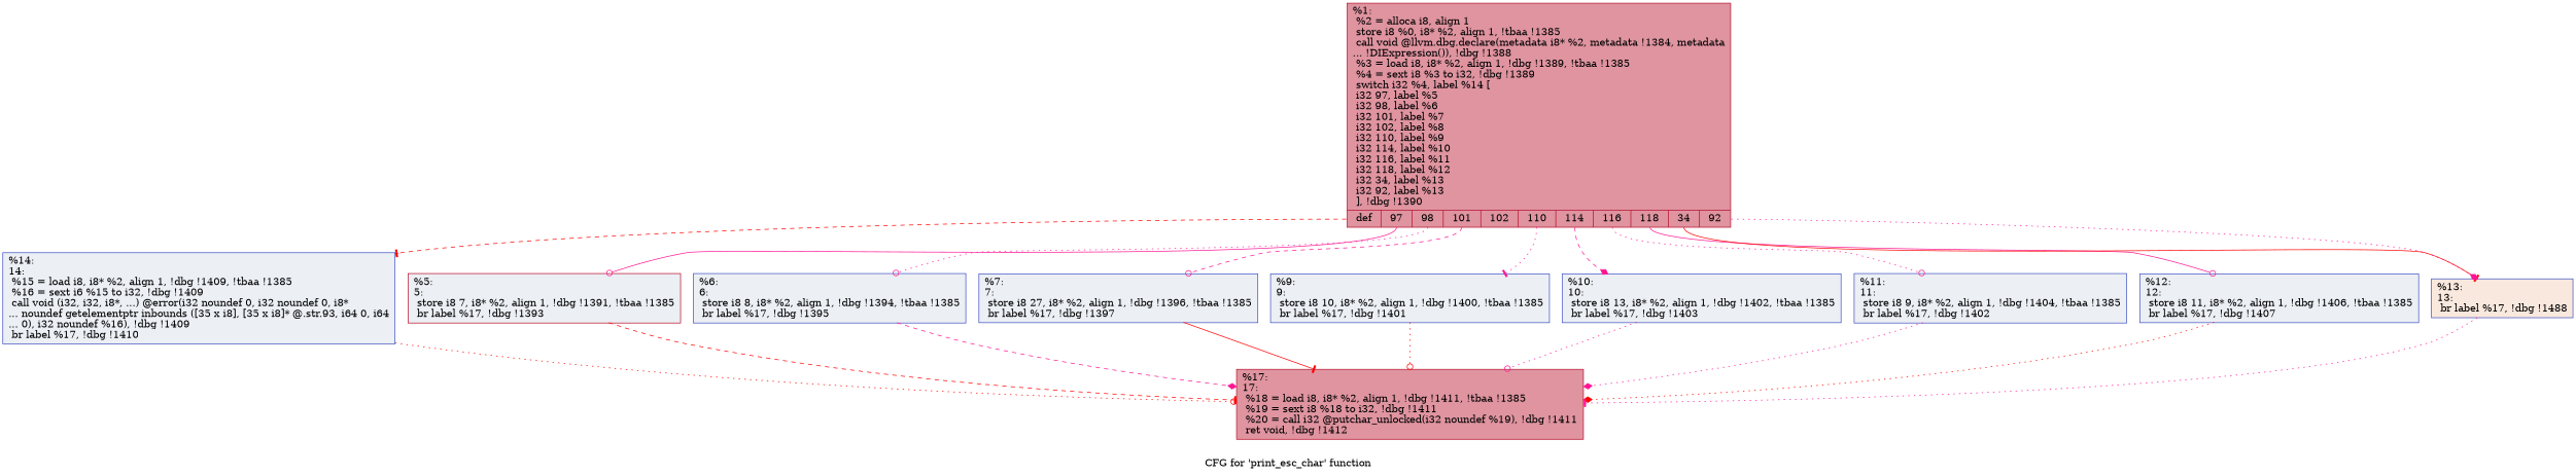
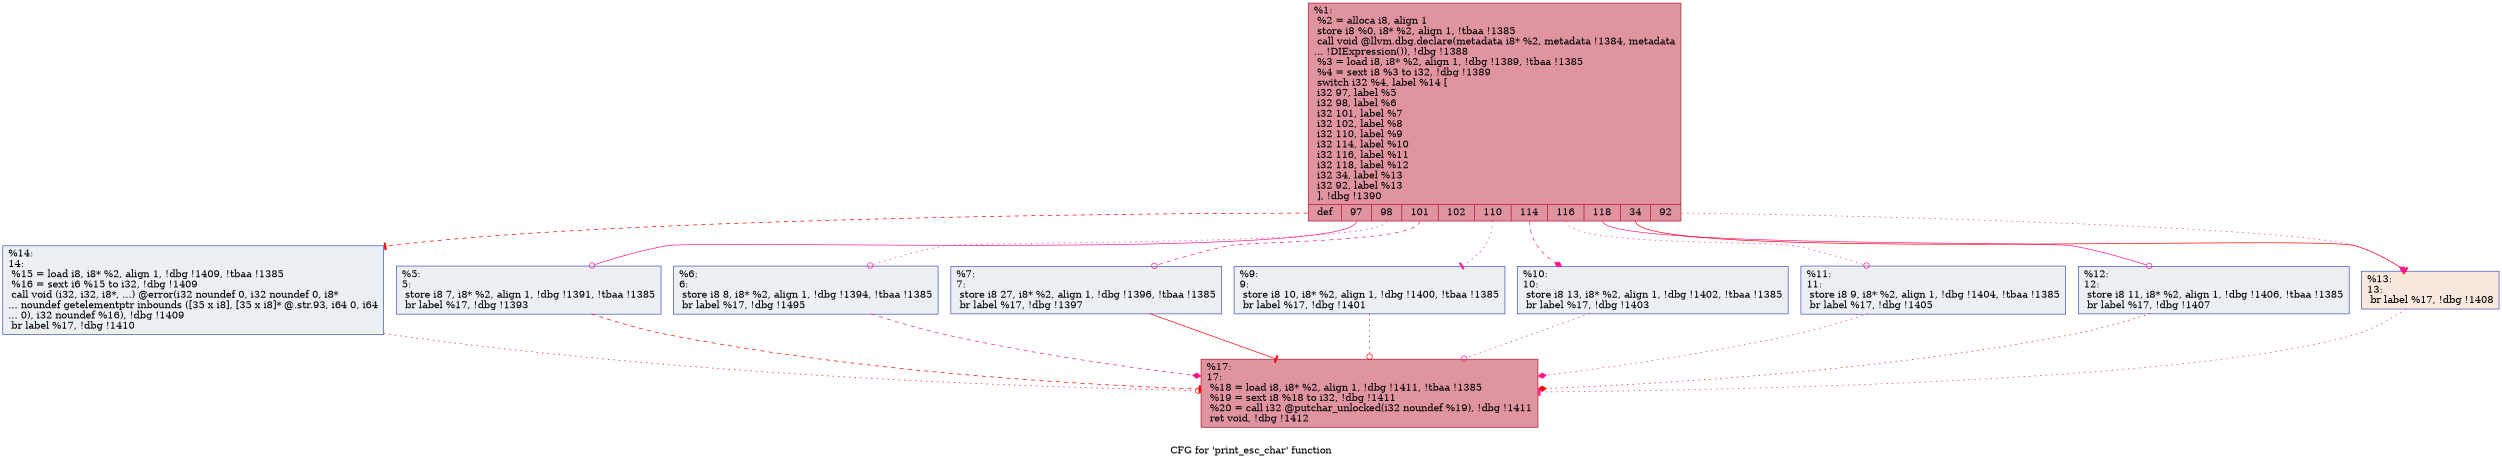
  digraph {
    label="CFG for 'print_esc_char' function"
    node [color="#3d50c3ff" fillcolor="#d4dbe670" shape=record style=filled]
    edge [arrowhead=odot color=deeppink style=dotted]
    n1 [color="#b70d28ff" fillcolor="#b70d2870" label="{%1:\l  %2 = alloca i8, align 1\l  store i8 %0, i8* %2, align 1, !tbaa !1385\l  call void @llvm.dbg.declare(metadata i8* %2, metadata !1384, metadata\l... !DIExpression()), !dbg !1388\l  %3 = load i8, i8* %2, align 1, !dbg !1389, !tbaa !1385\l  %4 = sext i8 %3 to i32, !dbg !1389\l  switch i32 %4, label %14 [\l    i32 97, label %5\l    i32 98, label %6\l    i32 101, label %7\l    i32 102, label %8\l    i32 110, label %9\l    i32 114, label %10\l    i32 116, label %11\l    i32 118, label %12\l    i32 34, label %13\l    i32 92, label %13\l  ], !dbg !1390\l|{<s0>def|<s1>97|<s2>98|<s3>101|<s4>102|<s5>110|<s6>114|<s7>116|<s8>118|<s9>34|<s10>92}}"]
    n2 [label="{%14:\l14:                                               \l  %15 = load i8, i8* %2, align 1, !dbg !1409, !tbaa !1385\l  %16 = sext i6 %15 to i32, !dbg !1409\l  call void (i32, i32, i8*, ...) @error(i32 noundef 0, i32 noundef 0, i8*\l... noundef getelementptr inbounds ([35 x i8], [35 x i8]* @.str.93, i64 0, i64\l... 0), i32 noundef %16), !dbg !1409\l  br label %17, !dbg !1410\l}"]
-   n3 [color="#b70d28ff" label="{%5:\l5:                                                \l  store i8 7, i8* %2, align 1, !dbg !1391, !tbaa !1385\l  br label %17, !dbg !1393\l}"]
-   n4 [label="{%6:\l6:                                                \l  store i8 8, i8* %2, align 1, !dbg !1394, !tbaa !1385\l  br label %17, !dbg !1395\l}"]
+   n3 [label="{%5:\l5:                                                \l  store i8 7, i8* %2, align 1, !dbg !1391, !tbaa !1385\l  br label %17, !dbg !1393\l}"]
+   n4 [label="{%6:\l6:                                                \l  store i8 8, i8* %2, align 1, !dbg !1394, !tbaa !1385\l  br label %17, !dbg !1495\l}"]
    n5 [label="{%7:\l7:                                                \l  store i8 27, i8* %2, align 1, !dbg !1396, !tbaa !1385\l  br label %17, !dbg !1397\l}"]
    n6 [label="{%9:\l9:                                                \l  store i8 10, i8* %2, align 1, !dbg !1400, !tbaa !1385\l  br label %17, !dbg !1401\l}"]
    n7 [label="{%10:\l10:                                               \l  store i8 13, i8* %2, align 1, !dbg !1402, !tbaa !1385\l  br label %17, !dbg !1403\l}"]
-   n8 [label="{%11:\l11:                                               \l  store i8 9, i8* %2, align 1, !dbg !1404, !tbaa !1385\l  br label %17, !dbg !1402\l}"]
+   n8 [label="{%11:\l11:                                               \l  store i8 9, i8* %2, align 1, !dbg !1404, !tbaa !1385\l  br label %17, !dbg !1405\l}"]
    n9 [label="{%12:\l12:                                               \l  store i8 11, i8* %2, align 1, !dbg !1406, !tbaa !1385\l  br label %17, !dbg !1407\l}"]
-   n10 [fillcolor="#f2cab570" label="{%13:\l13:                                               \l  br label %17, !dbg !1488\l}"]
+   n10 [fillcolor="#f2cab570" label="{%13:\l13:                                               \l  br label %17, !dbg !1408\l}"]
    n11 [color="#b70d28ff" fillcolor="#b70d2870" label="{%17:\l17:                                               \l  %18 = load i8, i8* %2, align 1, !dbg !1411, !tbaa !1385\l  %19 = sext i8 %18 to i32, !dbg !1411\l  %20 = call i32 @putchar_unlocked(i32 noundef %19), !dbg !1411\l  ret void, !dbg !1412\l}"]
    n1 -> n2 [arrowhead=tee color=red style=dashed tailport=s0]
    n1 -> n3 [style=solid tailport=s1]
    n1 -> n4 [tailport=s2]
    n1 -> n5 [style=dashed tailport=s3]
    n1 -> n6 [arrowhead=tee tailport=s5]
    n1 -> n7 [arrowhead=diamond style=dashed tailport=s6]
    n1 -> n8 [tailport=s7]
    n1 -> n9 [style=solid tailport=s8]
    n1 -> n10 [arrowhead=tee color=red style=solid tailport=s9]
    n1 -> n10 [arrowhead=diamond tailport=s10]
    n2 -> n11 [color=red]
    n3 -> n11 [arrowhead=tee color=red style=dashed]
    n4 -> n11 [arrowhead=diamond style=dashed]
    n5 -> n11 [arrowhead=tee color=red style=solid]
    n6 -> n11 [color=red]
    n7 -> n11
    n8 -> n11 [arrowhead=diamond]
    n9 -> n11 [arrowhead=diamond color=red]
    n10 -> n11 [arrowhead=tee]
  }
